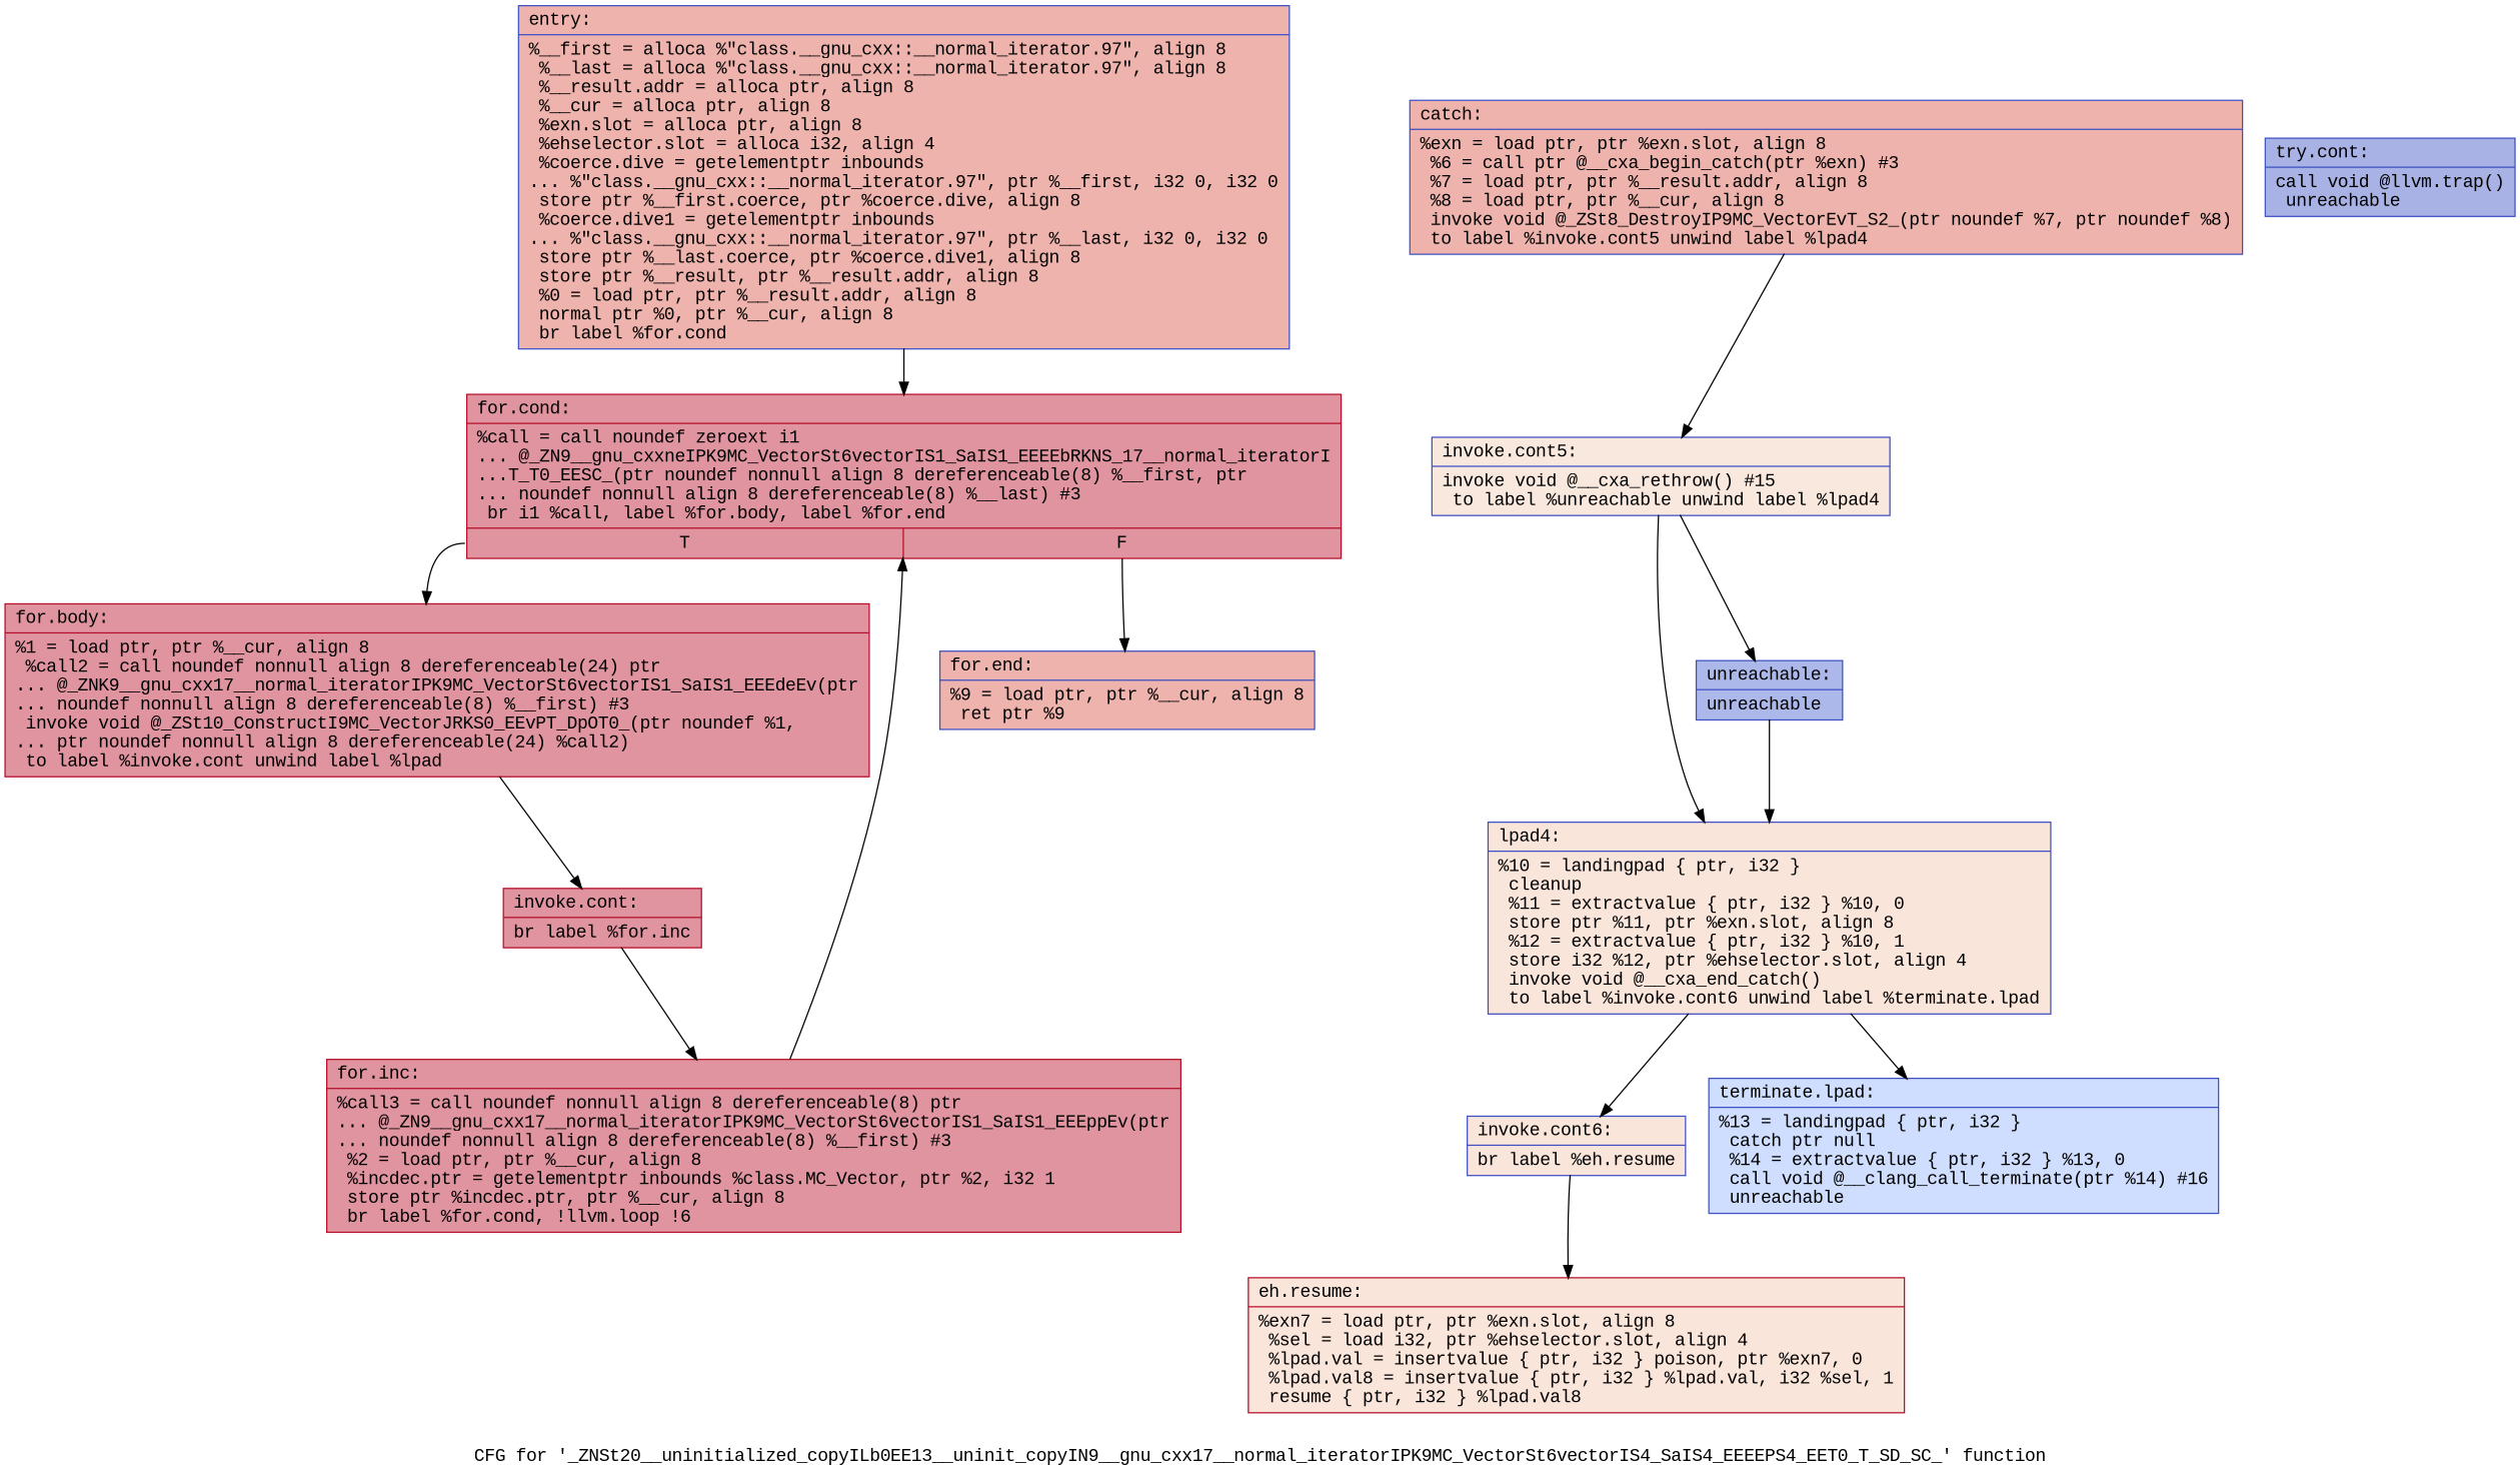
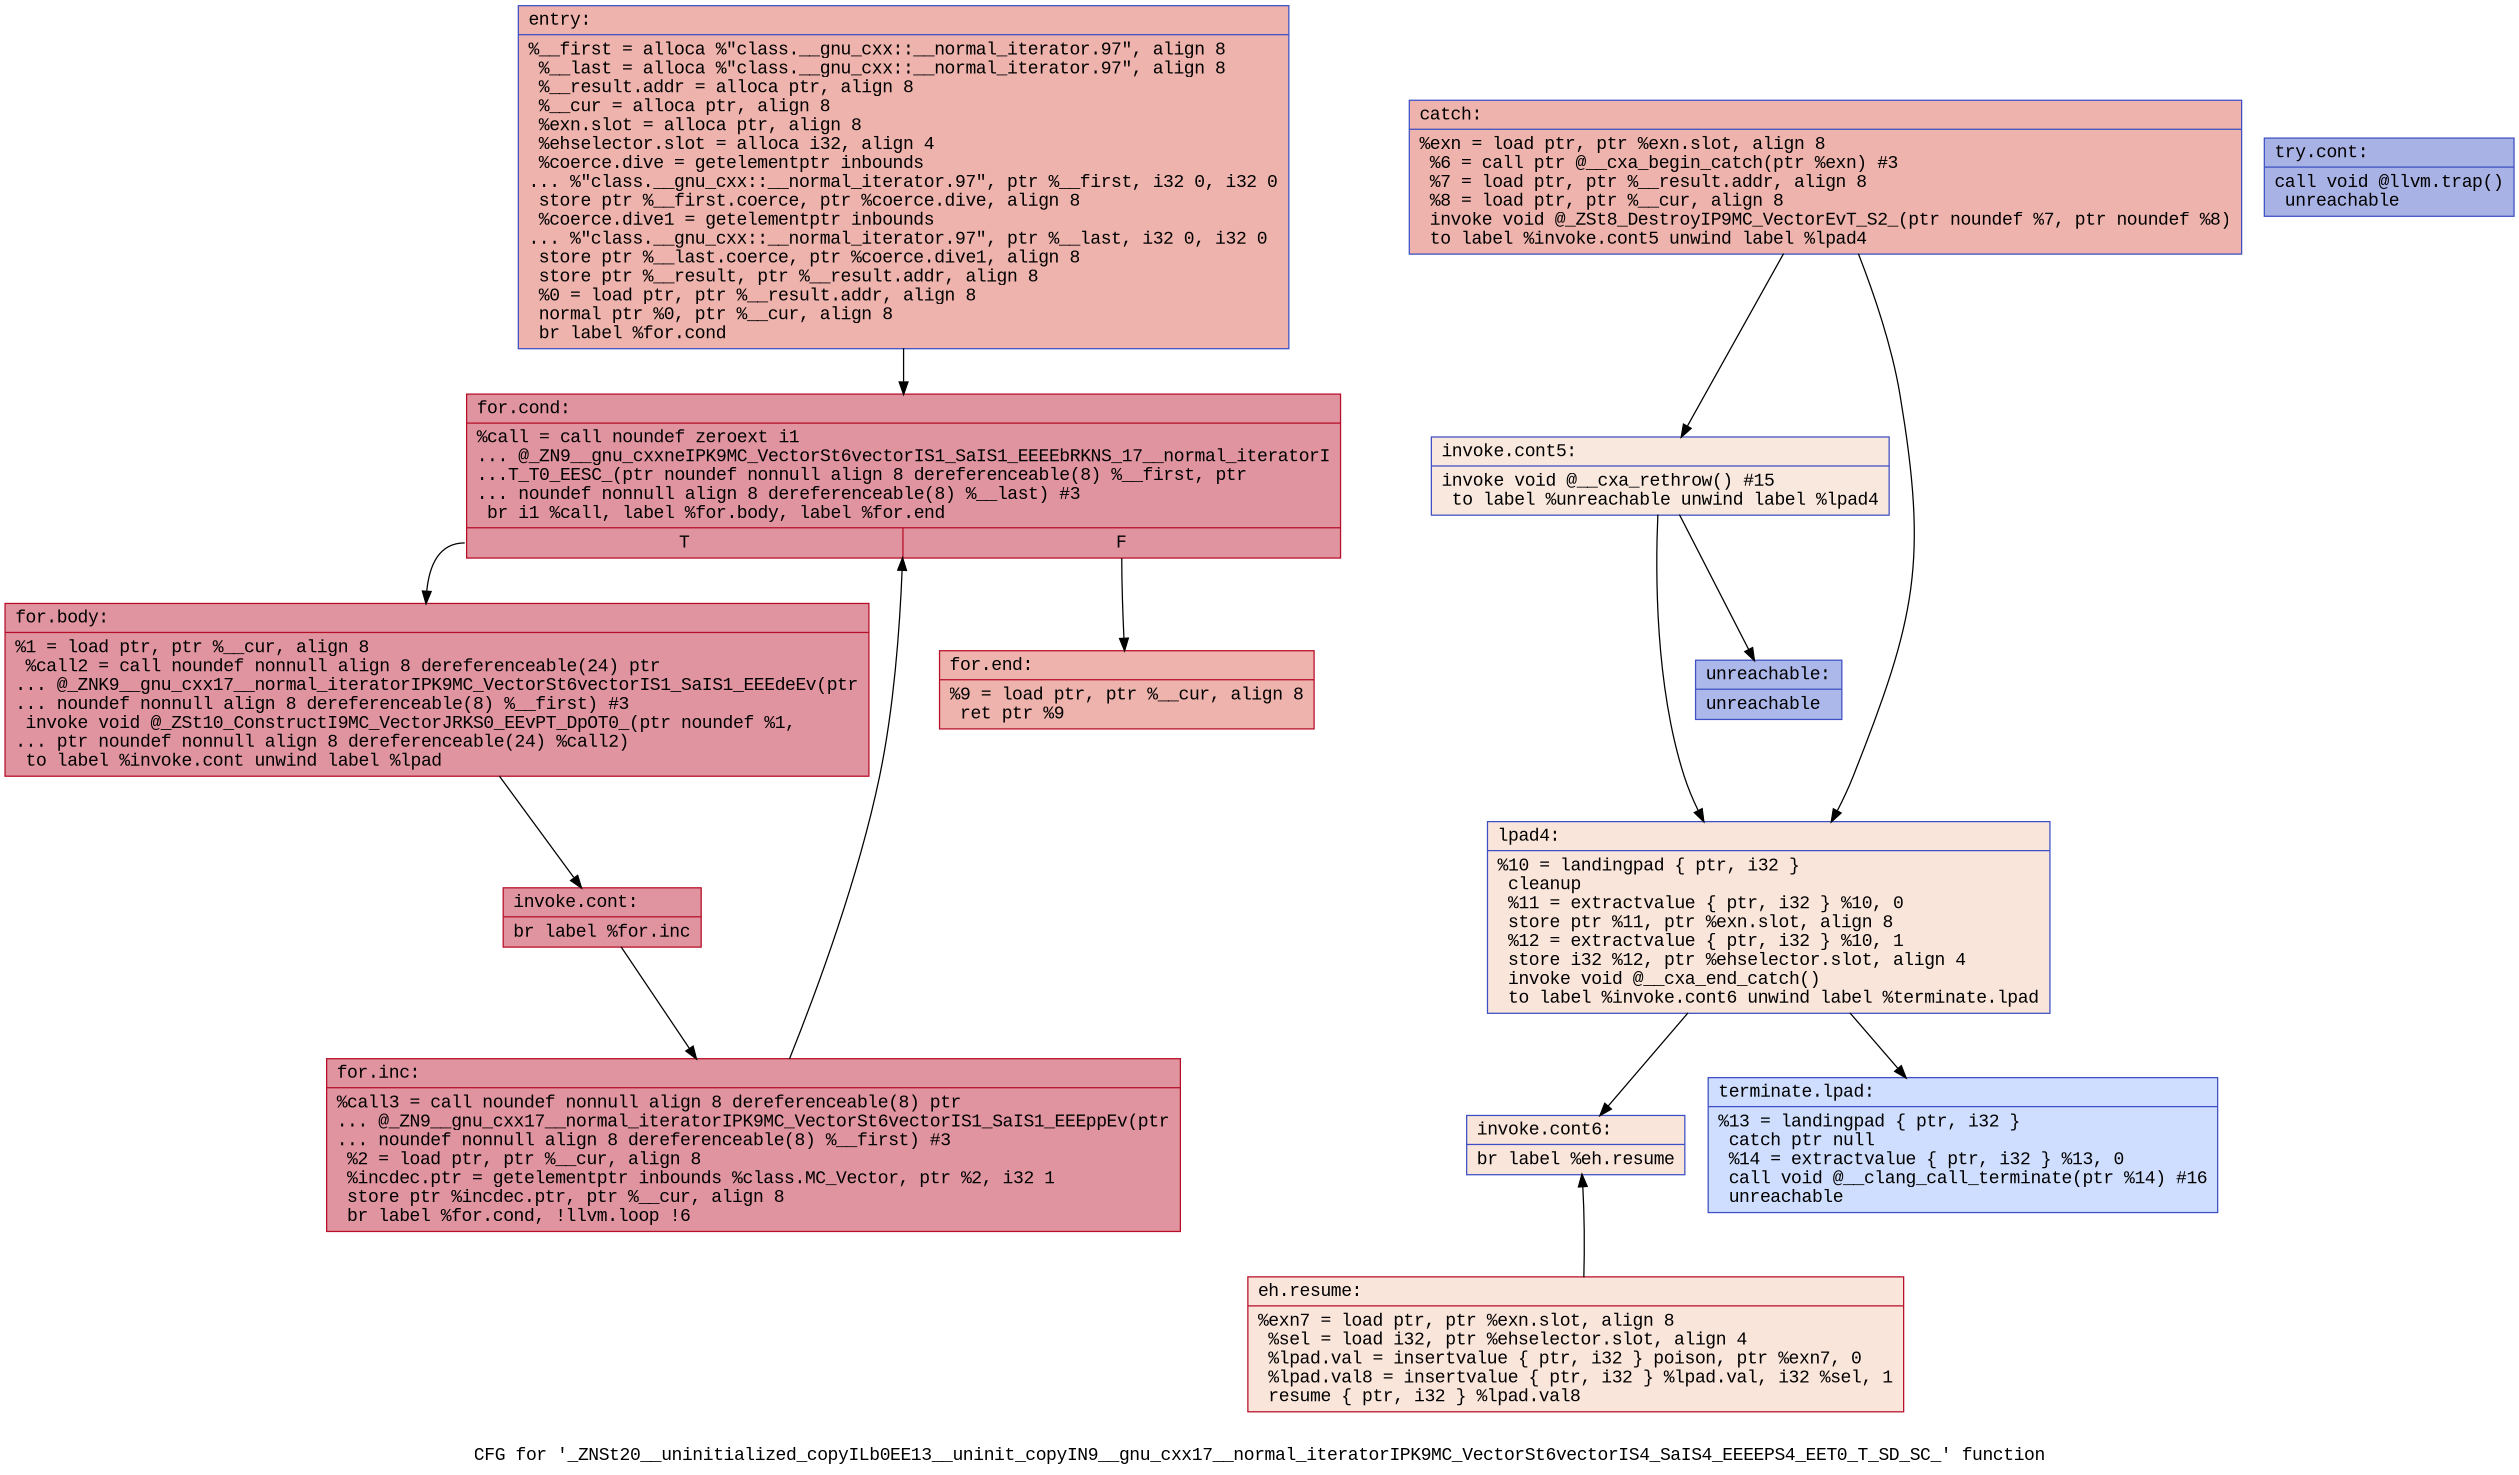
  digraph {
    fontname="Liberation Mono"
    label="CFG for '_ZNSt20__uninitialized_copyILb0EE13__uninit_copyIN9__gnu_cxx17__normal_iteratorIPK9MC_VectorSt6vectorIS4_SaIS4_EEEEPS4_EET0_T_SD_SC_' function"
    node [color="#3d50c3ff" fillcolor="#b70d2870" fontname="Liberation Mono" shape=record style=filled]
    edge [fontname="Liberation Mono"]
    n1 [fillcolor="#d6524470" label="{entry:\l|  %__first = alloca %\"class.__gnu_cxx::__normal_iterator.97\", align 8\l  %__last = alloca %\"class.__gnu_cxx::__normal_iterator.97\", align 8\l  %__result.addr = alloca ptr, align 8\l  %__cur = alloca ptr, align 8\l  %exn.slot = alloca ptr, align 8\l  %ehselector.slot = alloca i32, align 4\l  %coerce.dive = getelementptr inbounds\l... %\"class.__gnu_cxx::__normal_iterator.97\", ptr %__first, i32 0, i32 0\l  store ptr %__first.coerce, ptr %coerce.dive, align 8\l  %coerce.dive1 = getelementptr inbounds\l... %\"class.__gnu_cxx::__normal_iterator.97\", ptr %__last, i32 0, i32 0\l  store ptr %__last.coerce, ptr %coerce.dive1, align 8\l  store ptr %__result, ptr %__result.addr, align 8\l  %0 = load ptr, ptr %__result.addr, align 8\l  normal ptr %0, ptr %__cur, align 8\l  br label %for.cond\l}"]
    n2 [color="#b70d28ff" label="{for.cond:\l|  %call = call noundef zeroext i1\l... @_ZN9__gnu_cxxneIPK9MC_VectorSt6vectorIS1_SaIS1_EEEEbRKNS_17__normal_iteratorI\l...T_T0_EESC_(ptr noundef nonnull align 8 dereferenceable(8) %__first, ptr\l... noundef nonnull align 8 dereferenceable(8) %__last) #3\l  br i1 %call, label %for.body, label %for.end\l|{<s0>T|<s1>F}}"]
    n3 [color="#b70d28ff" label="{for.body:\l|  %1 = load ptr, ptr %__cur, align 8\l  %call2 = call noundef nonnull align 8 dereferenceable(24) ptr\l... @_ZNK9__gnu_cxx17__normal_iteratorIPK9MC_VectorSt6vectorIS1_SaIS1_EEEdeEv(ptr\l... noundef nonnull align 8 dereferenceable(8) %__first) #3\l  invoke void @_ZSt10_ConstructI9MC_VectorJRKS0_EEvPT_DpOT0_(ptr noundef %1,\l... ptr noundef nonnull align 8 dereferenceable(24) %call2)\l          to label %invoke.cont unwind label %lpad\l}"]
-   n4 [fillcolor="#d6524470" label="{for.end:\l|  %9 = load ptr, ptr %__cur, align 8\l  ret ptr %9\l}"]
+   n4 [color="#b70d28ff" fillcolor="#d6524470" label="{for.end:\l|  %9 = load ptr, ptr %__cur, align 8\l  ret ptr %9\l}"]
    n5 [color="#b70d28ff" label="{invoke.cont:\l|  br label %for.inc\l}"]
    n6 [color="#b70d28ff" label="{for.inc:\l|  %call3 = call noundef nonnull align 8 dereferenceable(8) ptr\l... @_ZN9__gnu_cxx17__normal_iteratorIPK9MC_VectorSt6vectorIS1_SaIS1_EEEppEv(ptr\l... noundef nonnull align 8 dereferenceable(8) %__first) #3\l  %2 = load ptr, ptr %__cur, align 8\l  %incdec.ptr = getelementptr inbounds %class.MC_Vector, ptr %2, i32 1\l  store ptr %incdec.ptr, ptr %__cur, align 8\l  br label %for.cond, !llvm.loop !6\l}"]
    n7 [fillcolor="#d6524470" label="{catch:\l|  %exn = load ptr, ptr %exn.slot, align 8\l  %6 = call ptr @__cxa_begin_catch(ptr %exn) #3\l  %7 = load ptr, ptr %__result.addr, align 8\l  %8 = load ptr, ptr %__cur, align 8\l  invoke void @_ZSt8_DestroyIP9MC_VectorEvT_S2_(ptr noundef %7, ptr noundef %8)\l          to label %invoke.cont5 unwind label %lpad4\l}"]
    n8 [fillcolor="#f2cab570" label="{invoke.cont5:\l|  invoke void @__cxa_rethrow() #15\l          to label %unreachable unwind label %lpad4\l}"]
    n9 [fillcolor="#f4c5ad70" label="{lpad4:\l|  %10 = landingpad \{ ptr, i32 \}\l          cleanup\l  %11 = extractvalue \{ ptr, i32 \} %10, 0\l  store ptr %11, ptr %exn.slot, align 8\l  %12 = extractvalue \{ ptr, i32 \} %10, 1\l  store i32 %12, ptr %ehselector.slot, align 4\l  invoke void @__cxa_end_catch()\l          to label %invoke.cont6 unwind label %terminate.lpad\l}"]
    n10 [fillcolor="#465ecf70" label="{unreachable:\l|  unreachable\l}"]
    n11 [fillcolor="#f4c5ad70" label="{invoke.cont6:\l|  br label %eh.resume\l}"]
    n12 [fillcolor="#93b5fe70" label="{terminate.lpad:\l|  %13 = landingpad \{ ptr, i32 \}\l          catch ptr null\l  %14 = extractvalue \{ ptr, i32 \} %13, 0\l  call void @__clang_call_terminate(ptr %14) #16\l  unreachable\l}"]
    n13 [color="#b70d28ff" fillcolor="#f4c5ad70" label="{eh.resume:\l|  %exn7 = load ptr, ptr %exn.slot, align 8\l  %sel = load i32, ptr %ehselector.slot, align 4\l  %lpad.val = insertvalue \{ ptr, i32 \} poison, ptr %exn7, 0\l  %lpad.val8 = insertvalue \{ ptr, i32 \} %lpad.val, i32 %sel, 1\l  resume \{ ptr, i32 \} %lpad.val8\l}"]
    n14 [fillcolor="#3d50c370" label="{try.cont:\l|  call void @llvm.trap()\l  unreachable\l}"]
    n1 -> n2
    n2 -> n3 [tailport=s0]
    n2 -> n4 [tailport=s1]
    n3 -> n5
    n5 -> n6
    n6 -> n2
    n7 -> n8
-   n10 -> n9
+   n7 -> n9
    n8 -> n9
    n8 -> n10
    n9 -> n11
    n9 -> n12
-   n11 -> n13
+   n13 -> n11
  }
